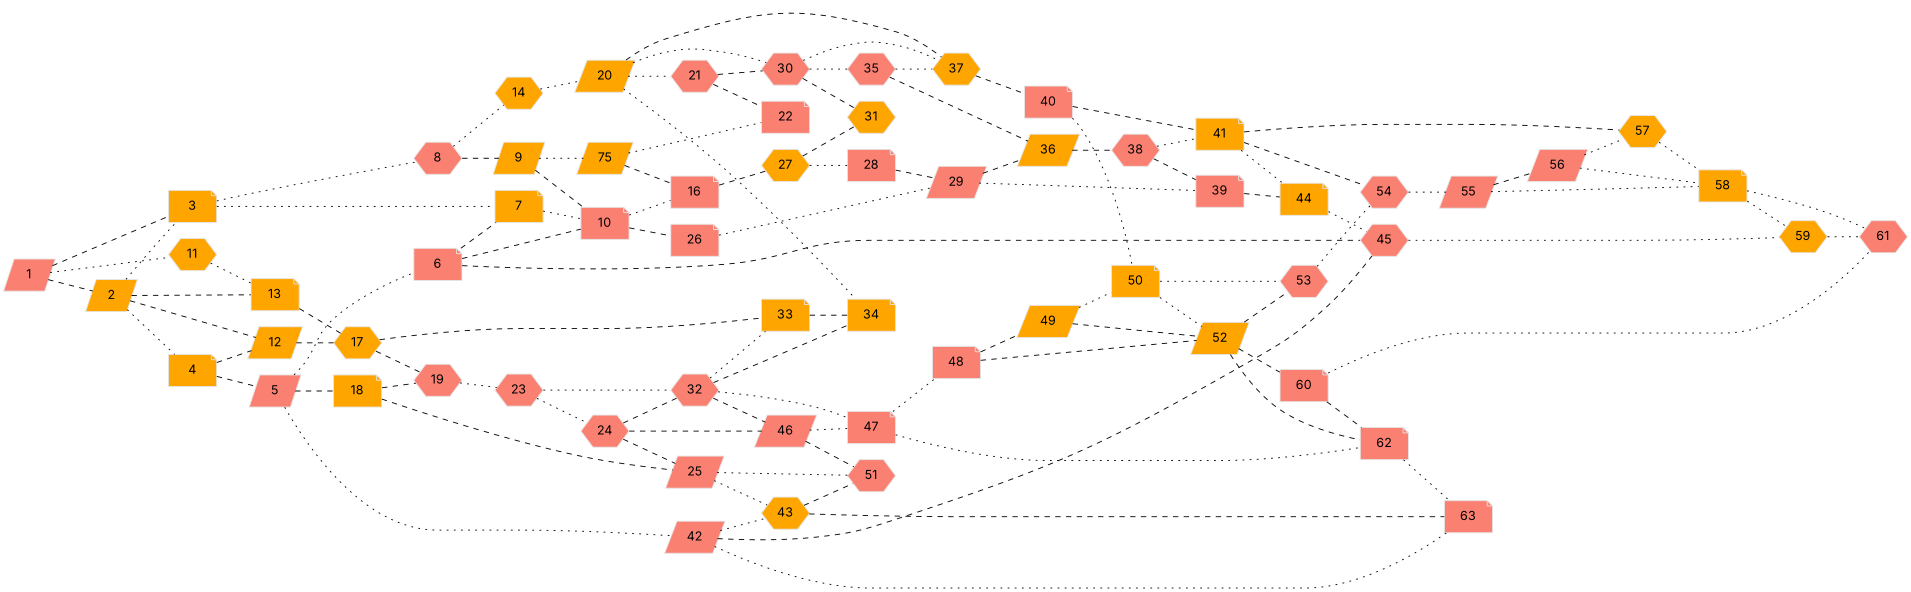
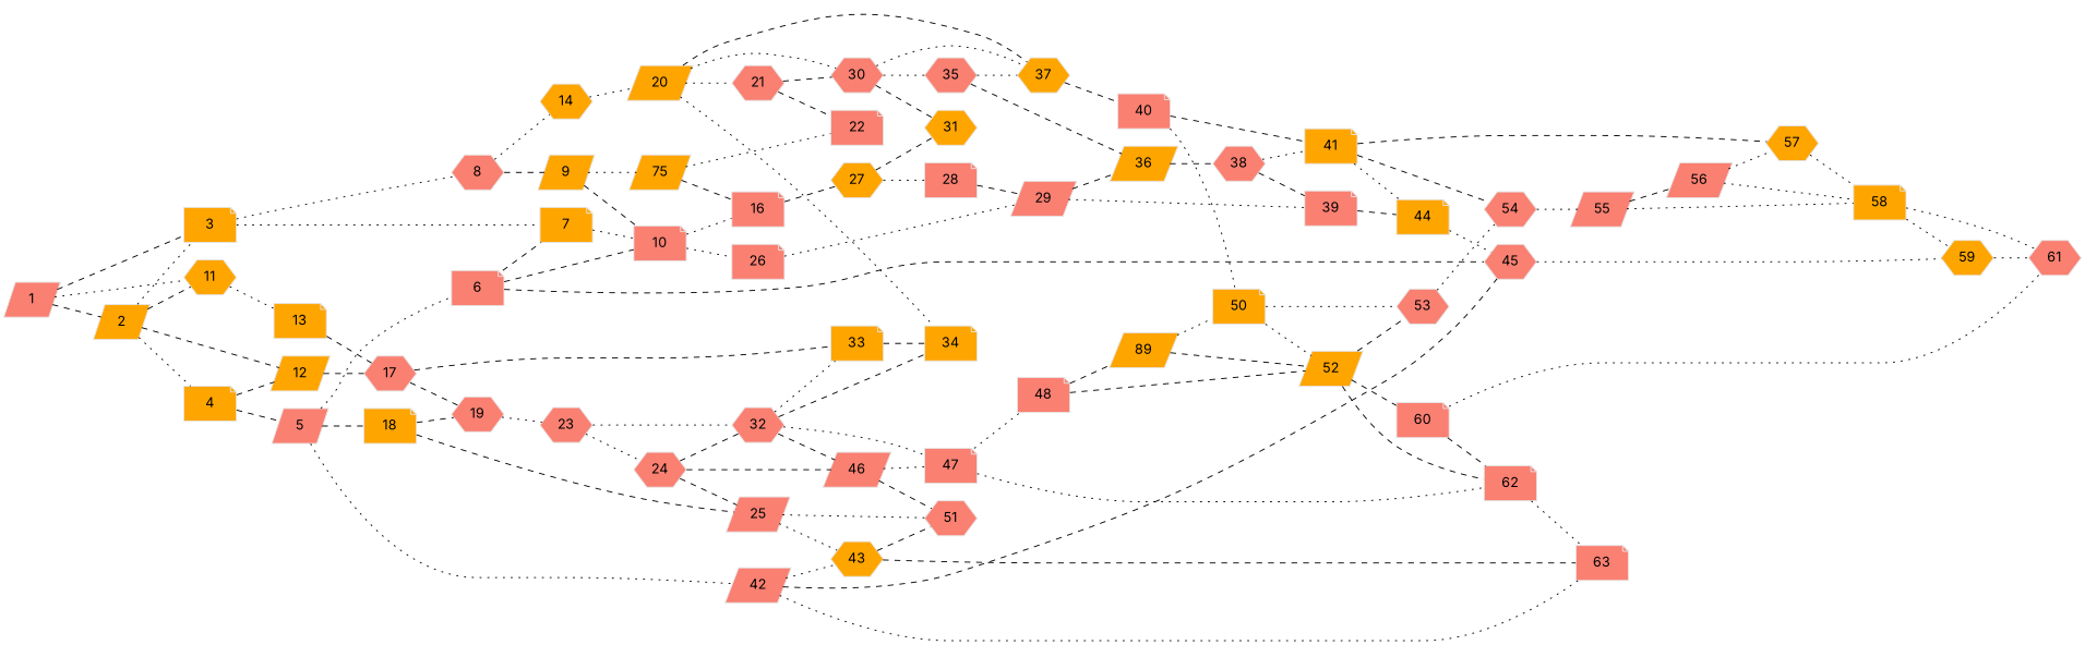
  graph {
    fontname=Inter
    rankdir=LR
    node [color=gray90 fillcolor=salmon fontname=Inter shape=note style=filled]
    edge [fontname=Inter style=dotted weight=1.0]
    1 [shape=parallelogram]
    2 [fillcolor=orange shape=parallelogram]
    3 [fillcolor=orange]
    11 [fillcolor=orange shape=hexagon]
    4 [fillcolor=orange]
    12 [fillcolor=orange shape=parallelogram]
    7 [fillcolor=orange]
    8 [shape=hexagon]
    13 [fillcolor=orange]
    5 [shape=parallelogram]
-   17 [fillcolor=orange shape=hexagon]
+   17 [shape=hexagon]
    10
    9 [fillcolor=orange shape=parallelogram]
    14 [fillcolor=orange shape=hexagon]
    6
    18 [fillcolor=orange]
    42 [shape=parallelogram]
    45 [shape=hexagon]
    19 [shape=hexagon]
    25 [shape=parallelogram]
    43 [fillcolor=orange shape=hexagon]
    63
    16
    26
    59 [fillcolor=orange shape=hexagon]
    n26 [fillcolor=orange label=75 shape=parallelogram]
    20 [fillcolor=orange shape=parallelogram]
    22
    27 [fillcolor=orange shape=hexagon]
    29 [shape=parallelogram]
    33 [fillcolor=orange]
    21 [shape=hexagon]
    30 [shape=hexagon]
    34 [fillcolor=orange]
    37 [fillcolor=orange shape=hexagon]
    28
    31 [fillcolor=orange shape=hexagon]
    23 [shape=hexagon]
    51 [shape=hexagon]
    24 [shape=hexagon]
    32 [shape=hexagon]
    35 [shape=hexagon]
    40
    46 [shape=parallelogram]
    47
    36 [fillcolor=orange shape=parallelogram]
    39
    38 [shape=hexagon]
    44 [fillcolor=orange]
    48
    62
    41 [fillcolor=orange]
    50 [fillcolor=orange]
    54 [shape=hexagon]
    57 [fillcolor=orange shape=hexagon]
    52 [fillcolor=orange shape=parallelogram]
    53 [shape=hexagon]
    55 [shape=parallelogram]
    58 [fillcolor=orange]
    61 [shape=hexagon]
-   49 [fillcolor=orange shape=parallelogram]
+   49 [fillcolor=orange shape=parallelogram label=89]
    60
    56 [shape=parallelogram]
    1 -- 2 [style=dashed weight=2.0]
    1 -- 3 [style=dashed]
    1 -- 11
    2 -- 3
-   2 -- 13 [style=dashed]
+   2 -- 11 [style=dashed]
    2 -- 4
    2 -- 12 [style=dashed]
    3 -- 7
    3 -- 8
    11 -- 13
    4 -- 12 [style=dashed]
    4 -- 5 [style=dashed]
    12 -- 17 [style=dashed]
    7 -- 10
    8 -- 9 [style=dashed]
    8 -- 14
    13 -- 17 [style=dashed]
    5 -- 6
    5 -- 18 [style=dashed]
    5 -- 42
    17 -- 19 [style=dashed weight=2.0]
    17 -- 33 [style=dashed]
    10 -- 16
-   10 -- 26 [style=dashed weight=2.0]
+   10 -- 26 [weight=2.0]
    9 -- 10 [style=dashed]
    9 -- n26 [weight=2.0]
    14 -- 20
    6 -- 7 [style=dashed]
    6 -- 10 [style=dashed]
    6 -- 45 [style=dashed]
    18 -- 19 [style=dashed]
    18 -- 25 [style=dashed]
    42 -- 45 [style=dashed]
    42 -- 43
    42 -- 63
    45 -- 59
    19 -- 23
    25 -- 43
    25 -- 51
    43 -- 63 [style=dashed]
    43 -- 51 [style=dashed weight=3.0]
    16 -- 27 [style=dashed]
    26 -- 29 [weight=2.0]
    59 -- 61
    n26 -- 16 [style=dashed weight=2.0]
    n26 -- 22 [weight=2.0]
    20 -- 21
    20 -- 30
    20 -- 34
    20 -- 37 [style=dashed]
    27 -- 28
    27 -- 31 [style=dashed]
    29 -- 36 [style=dashed]
    29 -- 39
    33 -- 34 [style=dashed]
    21 -- 22 [style=dashed]
    21 -- 30 [style=dashed]
    30 -- 37
    30 -- 31 [style=dashed weight=2.0]
    30 -- 35
    37 -- 40 [style=dashed weight=2.0]
    28 -- 29 [style=dashed weight=2.0]
    23 -- 24
    23 -- 32
    24 -- 25 [style=dashed]
    24 -- 32 [style=dashed]
    24 -- 46 [style=dashed]
    32 -- 33
    32 -- 34 [style=dashed]
    32 -- 46 [style=dashed]
    32 -- 47
    35 -- 37
    35 -- 36 [style=dashed]
    40 -- 41 [style=dashed]
    40 -- 50 [weight=2.0]
    46 -- 51 [style=dashed weight=2.0]
    46 -- 47 [weight=2.0]
    47 -- 48
    47 -- 62
    36 -- 38 [style=dashed]
    39 -- 44 [style=dashed]
    38 -- 39 [style=dashed]
    38 -- 41
    44 -- 45
    48 -- 52 [style=dashed]
    48 -- 49 [style=dashed]
    62 -- 63
    41 -- 44
    41 -- 54 [style=dashed]
    41 -- 57 [style=dashed weight=2.0]
    50 -- 52
    50 -- 53 [weight=2.0]
    54 -- 55
    57 -- 58
    52 -- 62 [style=dashed]
    52 -- 53 [style=dashed]
    52 -- 60 [style=dashed]
    53 -- 54 [weight=2.0]
    55 -- 58
    55 -- 56 [style=dashed]
    58 -- 59
    58 -- 61
    49 -- 50
    49 -- 52 [style=dashed]
    60 -- 62 [style=dashed]
    60 -- 61
    56 -- 57 [weight=3.0]
    56 -- 58 [weight=2.0]
  }
